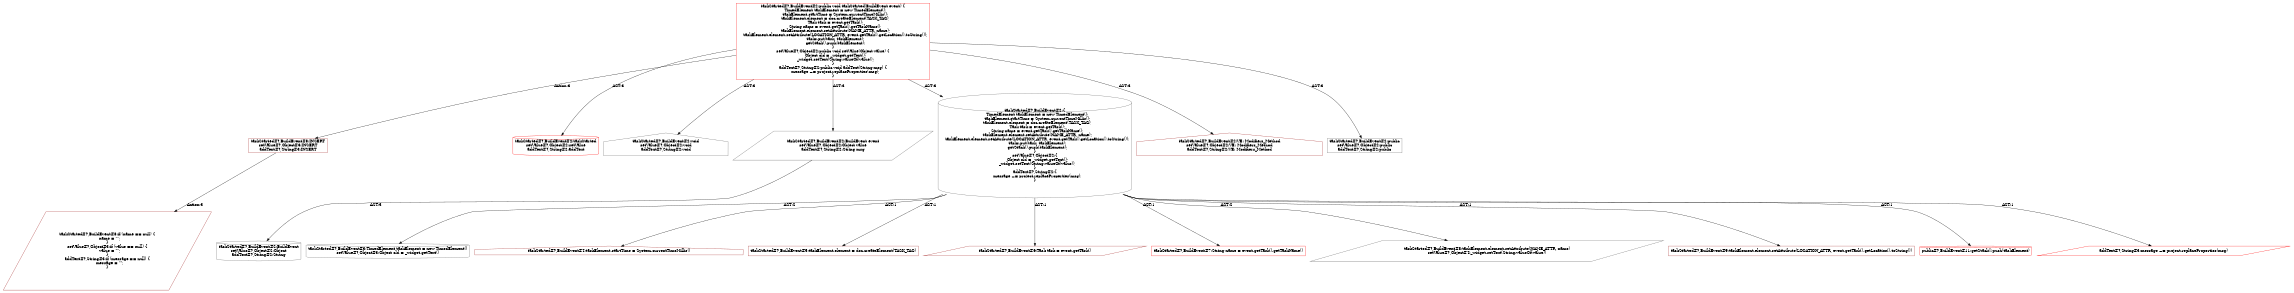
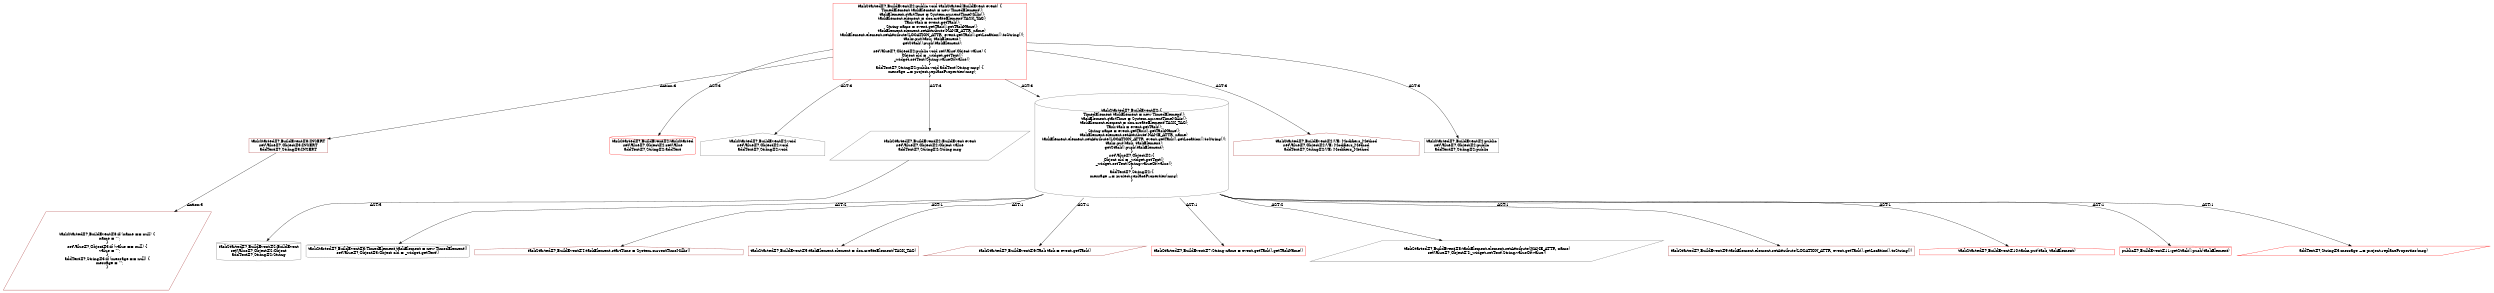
  digraph {
    node [color=brown shape=box]
    n1 [label="taskStarted#?,BuildEvent#8:INSERT\nsetValue#?,Object#3:INSERT\naddText#?,String#3:INSERT"]
    n2 [label="taskStarted#?,BuildEvent#8:if (name == null) \{\n    name = \"\";\n\}\nsetValue#?,Object#3:if (value == null) \{\n    value = \"\";\n\}\naddText#?,String#3:if (message == null) \{\n    message = \"\";\n\}" shape=parallelogram]
    n3 [color=red label="taskStarted#?,BuildEvent#2:public void taskStarted(BuildEvent event) \{\n    TimedElement taskElement = new TimedElement();\n    taskElement.startTime = System.currentTimeMillis();\n    taskElement.element = doc.createElement(TASK_TAG);\n    Task task = event.getTask();\n    String name = event.getTask().getTaskName();\n    taskElement.element.setAttribute(NAME_ATTR, name);\n    taskElement.element.setAttribute(LOCATION_ATTR, event.getTask().getLocation().toString());\n    tasks.put(task, taskElement);\n    getStack().push(taskElement);\n\}\nsetValue#?,Object#2:public void setValue(Object value) \{\n    Object old = _widget.getText();\n    _widget.setText(String.valueOf(value));\n\}\naddText#?,String#2:public void addText(String msg) \{\n    message += project.replaceProperties(msg);\n\}"]
    n4 [color=red label="taskStarted#?,BuildEvent#2:taskStarted\nsetValue#?,Object#2:setValue\naddText#?,String#2:addText" shape=cylinder]
    n5 [color=gray40 label="taskStarted#?,BuildEvent#2:void\nsetValue#?,Object#2:void\naddText#?,String#2:void" shape=house]
    n6 [color=gray40 label="taskStarted#?,BuildEvent#2:BuildEvent event\nsetValue#?,Object#2:Object value\naddText#?,String#2:String msg" shape=parallelogram]
    n7 [color=gray40 label="taskStarted#?,BuildEvent#2:\{\n    TimedElement taskElement = new TimedElement();\n    taskElement.startTime = System.currentTimeMillis();\n    taskElement.element = doc.createElement(TASK_TAG);\n    Task task = event.getTask();\n    String name = event.getTask().getTaskName();\n    taskElement.element.setAttribute(NAME_ATTR, name);\n    taskElement.element.setAttribute(LOCATION_ATTR, event.getTask().getLocation().toString());\n    tasks.put(task, taskElement);\n    getStack().push(taskElement);\n\}\nsetValue#?,Object#2:\{\n    Object old = _widget.getText();\n    _widget.setText(String.valueOf(value));\n\}\naddText#?,String#2:\{\n    message += project.replaceProperties(msg);\n\}" shape=cylinder]
    n8 [label="taskStarted#?,BuildEvent#2:VE: Modifiers_Method\nsetValue#?,Object#2:VE: Modifiers_Method\naddText#?,String#2:VE: Modifiers_Method" shape=house]
    n9 [color=gray40 label="taskStarted#?,BuildEvent#2:public\nsetValue#?,Object#2:public\naddText#?,String#2:public"]
    n10 [color=gray40 label="taskStarted#?,BuildEvent#2:BuildEvent\nsetValue#?,Object#2:Object\naddText#?,String#2:String" shape=cylinder]
    n11 [color=gray40 label="taskStarted#?,BuildEvent#3:TimedElement taskElement = new TimedElement()\nsetValue#?,Object#3:Object old = _widget.getText()" shape=cylinder]
    n12 [label="taskStarted#?,BuildEvent#4:taskElement.startTime = System.currentTimeMillis()" shape=house]
    n13 [label="taskStarted#?,BuildEvent#5:taskElement.element = doc.createElement(TASK_TAG)"]
    n14 [label="taskStarted#?,BuildEvent#6:Task task = event.getTask()" shape=parallelogram]
    n15 [color=red label="taskStarted#?,BuildEvent#7:String name = event.getTask().getTaskName()"]
    n16 [color=gray40 label="taskStarted#?,BuildEvent#8:taskElement.element.setAttribute(NAME_ATTR, name)\nsetValue#?,Object#4:_widget.setText(String.valueOf(value))" shape=parallelogram]
    n17 [label="taskStarted#?,BuildEvent#9:taskElement.element.setAttribute(LOCATION_ATTR, event.getTask().getLocation().toString())"]
+   n18 [color=red label="taskStarted#?,BuildEvent#10:tasks.put(task, taskElement)" shape=house]
    n19 [color=red label="public#?,BuildEvent#11:getStack().push(taskElement)" shape=cylinder]
    n20 [color=red label="addText#?,String#3:message += project.replaceProperties(msg)" shape=parallelogram]
    n1 -> n2 [label="Action:3"]
    n3 -> n1 [label="Action:3"]
    n3 -> n4 [label="AST:3"]
    n3 -> n5 [label="AST:3"]
    n3 -> n6 [label="AST:3"]
    n3 -> n7 [label="AST:3"]
    n3 -> n8 [label="AST:3"]
    n3 -> n9 [label="AST:3"]
    n6 -> n10 [label="AST:3"]
    n7 -> n11 [label="AST:2"]
    n7 -> n12 [label="AST:1"]
    n7 -> n13 [label="AST:1"]
    n7 -> n14 [label="AST:1"]
    n7 -> n15 [label="AST:1"]
    n7 -> n16 [label="AST:2"]
    n7 -> n17 [label="AST:1"]
+   n7 -> n18 [label="AST:1"]
    n7 -> n19 [label="AST:1"]
    n7 -> n20 [label="AST:1"]
  }
